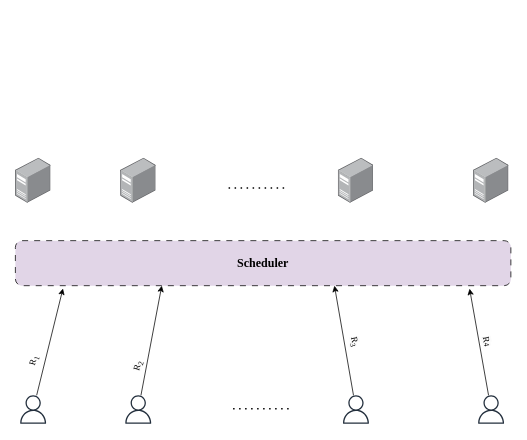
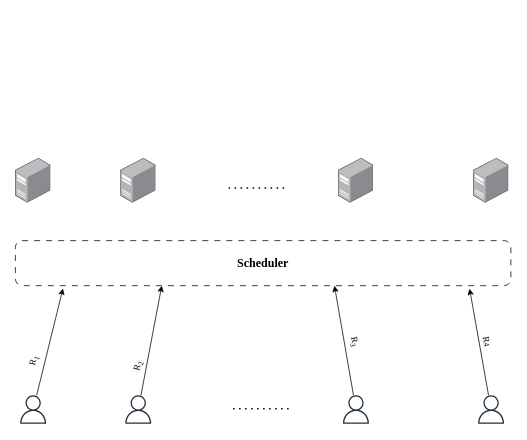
  <mxCell id="0" />
  <mxCell id="1" parent="0" />
  <mxCell id="2" value="" style="shape=image;html=1;verticalAlign=top;verticalLabelPosition=bottom;labelBackgroundColor=#ffffff;imageAspect=0;aspect=fixed;image=https://cdn2.iconfinder.com/data/icons/whcompare-servers-web-hosting/50/cloud-web-hosting-128.png" vertex="1" parent="1"><mxGeometry x="270" y="20" width="128" height="128" as="geometry" /></mxCell>
  <mxCell id="3" value="" style="image;points=[];aspect=fixed;html=1;align=center;shadow=0;dashed=0;image=img/lib/allied_telesis/computer_and_terminals/Server_Desktop.svg;" vertex="1" parent="1"><mxGeometry x="20" y="210" width="47.33" height="60" as="geometry" /></mxCell>
  <mxCell id="4" value="" style="image;points=[];aspect=fixed;html=1;align=center;shadow=0;dashed=0;image=img/lib/allied_telesis/computer_and_terminals/Server_Desktop.svg;" vertex="1" parent="1"><mxGeometry x="450" y="210" width="47.33" height="60" as="geometry" /></mxCell>
  <mxCell id="5" value="" style="image;points=[];aspect=fixed;html=1;align=center;shadow=0;dashed=0;image=img/lib/allied_telesis/computer_and_terminals/Server_Desktop.svg;" vertex="1" parent="1"><mxGeometry x="160" y="210" width="47.33" height="60" as="geometry" /></mxCell>
  <mxCell id="6" value="" style="image;points=[];aspect=fixed;html=1;align=center;shadow=0;dashed=0;image=img/lib/allied_telesis/computer_and_terminals/Server_Desktop.svg;" vertex="1" parent="1"><mxGeometry x="630" y="210" width="47.33" height="60" as="geometry" /></mxCell>
  <mxCell id="7" value="" style="endArrow=none;dashed=1;html=1;dashPattern=1 3;strokeWidth=2;rounded=0;" edge="1" parent="1"><mxGeometry width="50" height="50" relative="1" as="geometry"><mxPoint x="310" y="544" as="sourcePoint" /><mxPoint x="390" y="544" as="targetPoint" /></mxGeometry></mxCell>
- <mxCell id="8" value="&lt;b&gt;&lt;font face=&quot;Times New Roman&quot; style=&quot;font-size: 16px;&quot;&gt;Scheduler&lt;/font&gt;&lt;/b&gt;" style="rounded=1;whiteSpace=wrap;html=1;dashed=1;dashPattern=8 8;fillColor=#e1d5e7;" vertex="1" parent="1"><mxGeometry x="20" y="320" width="660" height="60" as="geometry" /></mxCell>
+ <mxCell id="8" value="&lt;b&gt;&lt;font face=&quot;Times New Roman&quot; style=&quot;font-size: 16px;&quot;&gt;Scheduler&lt;/font&gt;&lt;/b&gt;" style="rounded=1;whiteSpace=wrap;html=1;dashed=1;dashPattern=8 8;" vertex="1" parent="1"><mxGeometry x="20" y="320" width="660" height="60" as="geometry" /></mxCell>
  <mxCell id="9" value="" style="sketch=0;outlineConnect=0;fontColor=#232F3E;gradientColor=none;fillColor=#232F3D;strokeColor=none;dashed=0;verticalLabelPosition=bottom;verticalAlign=top;align=center;html=1;fontSize=12;fontStyle=0;aspect=fixed;pointerEvents=1;shape=mxgraph.aws4.user;" vertex="1" parent="1"><mxGeometry x="24.66" y="526" width="38" height="38" as="geometry" /></mxCell>
  <mxCell id="10" value="" style="sketch=0;outlineConnect=0;fontColor=#232F3E;gradientColor=none;fillColor=#232F3D;strokeColor=none;dashed=0;verticalLabelPosition=bottom;verticalAlign=top;align=center;html=1;fontSize=12;fontStyle=0;aspect=fixed;pointerEvents=1;shape=mxgraph.aws4.user;" vertex="1" parent="1"><mxGeometry x="164.66" y="526" width="38" height="38" as="geometry" /></mxCell>
  <mxCell id="11" value="" style="sketch=0;outlineConnect=0;fontColor=#232F3E;gradientColor=none;fillColor=#232F3D;strokeColor=none;dashed=0;verticalLabelPosition=bottom;verticalAlign=top;align=center;html=1;fontSize=12;fontStyle=0;aspect=fixed;pointerEvents=1;shape=mxgraph.aws4.user;" vertex="1" parent="1"><mxGeometry x="454.67" y="526" width="38" height="38" as="geometry" /></mxCell>
  <mxCell id="12" value="" style="sketch=0;outlineConnect=0;fontColor=#232F3E;gradientColor=none;fillColor=#232F3D;strokeColor=none;dashed=0;verticalLabelPosition=bottom;verticalAlign=top;align=center;html=1;fontSize=12;fontStyle=0;aspect=fixed;pointerEvents=1;shape=mxgraph.aws4.user;" vertex="1" parent="1"><mxGeometry x="634.67" y="526" width="38" height="38" as="geometry" /></mxCell>
  <mxCell id="13" value="" style="endArrow=none;dashed=1;html=1;dashPattern=1 3;strokeWidth=2;rounded=0;" edge="1" parent="1"><mxGeometry width="50" height="50" relative="1" as="geometry"><mxPoint x="304" y="249.8" as="sourcePoint" /><mxPoint x="384" y="249.8" as="targetPoint" /></mxGeometry></mxCell>
  <mxCell id="14" value="" style="endArrow=classic;html=1;rounded=0;entryX=0.096;entryY=1.063;entryDx=0;entryDy=0;entryPerimeter=0;" edge="1" parent="1" source="9" target="8"><mxGeometry width="50" height="50" relative="1" as="geometry"><mxPoint x="40" y="526" as="sourcePoint" /><mxPoint x="90" y="476" as="targetPoint" /></mxGeometry></mxCell>
  <mxCell id="15" value="" style="endArrow=classic;html=1;rounded=0;entryX=0.096;entryY=1.063;entryDx=0;entryDy=0;entryPerimeter=0;" edge="1" parent="1" source="10"><mxGeometry width="50" height="50" relative="1" as="geometry"><mxPoint x="180" y="522" as="sourcePoint" /><mxPoint x="215" y="380" as="targetPoint" /></mxGeometry></mxCell>
  <mxCell id="16" value="" style="endArrow=classic;html=1;rounded=0;entryX=0.096;entryY=1.063;entryDx=0;entryDy=0;entryPerimeter=0;" edge="1" parent="1" source="11"><mxGeometry width="50" height="50" relative="1" as="geometry"><mxPoint x="410" y="522" as="sourcePoint" /><mxPoint x="445" y="380" as="targetPoint" /></mxGeometry></mxCell>
  <mxCell id="17" value="" style="endArrow=classic;html=1;rounded=0;entryX=0.096;entryY=1.063;entryDx=0;entryDy=0;entryPerimeter=0;" edge="1" parent="1" source="12"><mxGeometry width="50" height="50" relative="1" as="geometry"><mxPoint x="590" y="526" as="sourcePoint" /><mxPoint x="625" y="384" as="targetPoint" /></mxGeometry></mxCell>
  <mxCell id="18" value="&lt;font face=&quot;Times New Roman&quot;&gt;R&lt;sub&gt;1&lt;/sub&gt;&lt;/font&gt;" style="text;strokeColor=none;align=center;fillColor=none;html=1;verticalAlign=middle;whiteSpace=wrap;rounded=0;rotation=-75;" vertex="1" parent="1"><mxGeometry x="20" y="470" width="50" height="20" as="geometry" /></mxCell>
  <mxCell id="19" value="&lt;span style=&quot;color: rgb(0, 0, 0); font-family: &amp;quot;Times New Roman&amp;quot;; font-size: 12px; font-style: normal; font-variant-ligatures: normal; font-variant-caps: normal; font-weight: 400; letter-spacing: normal; orphans: 2; text-align: center; text-indent: 0px; text-transform: none; widows: 2; word-spacing: 0px; -webkit-text-stroke-width: 0px; background-color: rgb(251, 251, 251); text-decoration-thickness: initial; text-decoration-style: initial; text-decoration-color: initial; float: none; display: inline !important;&quot;&gt;R&lt;/span&gt;&lt;sub style=&quot;border-color: var(--border-color); color: rgb(0, 0, 0); font-family: &amp;quot;Times New Roman&amp;quot;; font-style: normal; font-variant-ligatures: normal; font-variant-caps: normal; font-weight: 400; letter-spacing: normal; orphans: 2; text-align: center; text-indent: 0px; text-transform: none; widows: 2; word-spacing: 0px; -webkit-text-stroke-width: 0px; background-color: rgb(251, 251, 251); text-decoration-thickness: initial; text-decoration-style: initial; text-decoration-color: initial;&quot;&gt;2&lt;/sub&gt;" style="text;whiteSpace=wrap;html=1;rotation=-75;" vertex="1" parent="1"><mxGeometry x="158.67" y="460" width="50" height="20" as="geometry" /></mxCell>
  <mxCell id="20" value="&lt;span style=&quot;color: rgb(0, 0, 0); font-family: &amp;quot;Times New Roman&amp;quot;; font-size: 12px; font-style: normal; font-variant-ligatures: normal; font-variant-caps: normal; font-weight: 400; letter-spacing: normal; orphans: 2; text-align: center; text-indent: 0px; text-transform: none; widows: 2; word-spacing: 0px; -webkit-text-stroke-width: 0px; background-color: rgb(251, 251, 251); text-decoration-thickness: initial; text-decoration-style: initial; text-decoration-color: initial; float: none; display: inline !important;&quot;&gt;R&lt;/span&gt;&lt;sub style=&quot;border-color: var(--border-color); color: rgb(0, 0, 0); font-family: &amp;quot;Times New Roman&amp;quot;; font-style: normal; font-variant-ligatures: normal; font-variant-caps: normal; font-weight: 400; letter-spacing: normal; orphans: 2; text-align: center; text-indent: 0px; text-transform: none; widows: 2; word-spacing: 0px; -webkit-text-stroke-width: 0px; background-color: rgb(251, 251, 251); text-decoration-thickness: initial; text-decoration-style: initial; text-decoration-color: initial;&quot;&gt;3&lt;/sub&gt;" style="text;whiteSpace=wrap;html=1;rotation=80;" vertex="1" parent="1"><mxGeometry x="454.67" y="460" width="50" height="20" as="geometry" /></mxCell>
  <mxCell id="21" value="&lt;span style=&quot;color: rgb(0, 0, 0); font-family: &amp;quot;Times New Roman&amp;quot;; font-size: 12px; font-style: normal; font-variant-ligatures: normal; font-variant-caps: normal; font-weight: 400; letter-spacing: normal; orphans: 2; text-align: center; text-indent: 0px; text-transform: none; widows: 2; word-spacing: 0px; -webkit-text-stroke-width: 0px; background-color: rgb(251, 251, 251); text-decoration-thickness: initial; text-decoration-style: initial; text-decoration-color: initial; float: none; display: inline !important;&quot;&gt;R&lt;/span&gt;&lt;span style=&quot;color: rgb(0, 0, 0); font-family: &amp;quot;Times New Roman&amp;quot;; font-style: normal; font-variant-ligatures: normal; font-variant-caps: normal; font-weight: 400; letter-spacing: normal; orphans: 2; text-align: center; text-indent: 0px; text-transform: none; widows: 2; word-spacing: 0px; -webkit-text-stroke-width: 0px; background-color: rgb(251, 251, 251); text-decoration-thickness: initial; text-decoration-style: initial; text-decoration-color: initial; float: none; display: inline !important; font-size: 10px;&quot;&gt;4&lt;/span&gt;" style="text;whiteSpace=wrap;html=1;rotation=80;" vertex="1" parent="1"><mxGeometry x="630" y="460" width="50" height="20" as="geometry" /></mxCell>
